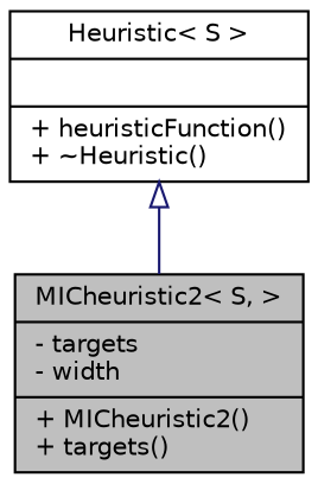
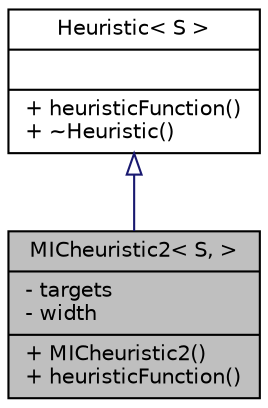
  digraph {
    node [color=black fontname=Helvetica fontsize=10 shape=record style=filled]
-   n1 [fillcolor=grey75 fontcolor=black height=0.2 label="{MICheuristic2\< S, \>\n|- targets\l- width\l|+ MICheuristic2()\l+ targets()\l}" width=0.4]
+   n1 [fillcolor=grey75 fontcolor=black height=0.2 label="{MICheuristic2\< S, \>\n|- targets\l- width\l|+ MICheuristic2()\l+ heuristicFunction()\l}" width=0.4]
    n2 [fillcolor=white height=0.2 label="{Heuristic\< S \>\n||+ heuristicFunction()\l+ ~Heuristic()\l}" width=0.4]
    n2 -> n1 [arrowtail=onormal color=midnightblue dir=back fontname=Helvetica fontsize=10 labelfontname=Helvetica labelfontsize=10 style=solid]
  }
